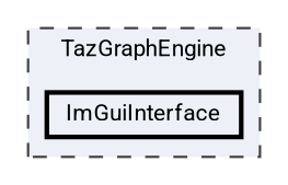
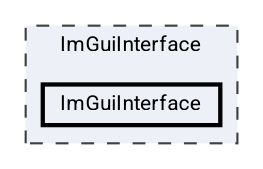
  digraph {
    compound=true
    rankdir=LR
    fontname=Roboto
    n1 [color=black fillcolor="#edf0f7" fontname=Roboto fontsize=10 height=0.2 label=ImGuiInterface shape=box style="filled,bold" width=0.4]
    subgraph cluster_1 {
      bgcolor="#edf0f7"
      fontsize=10
-     label=TazGraphEngine
+     label=ImGuiInterface
      pencolor=grey25
      style="filled,dashed"
      n1
    }
  }
